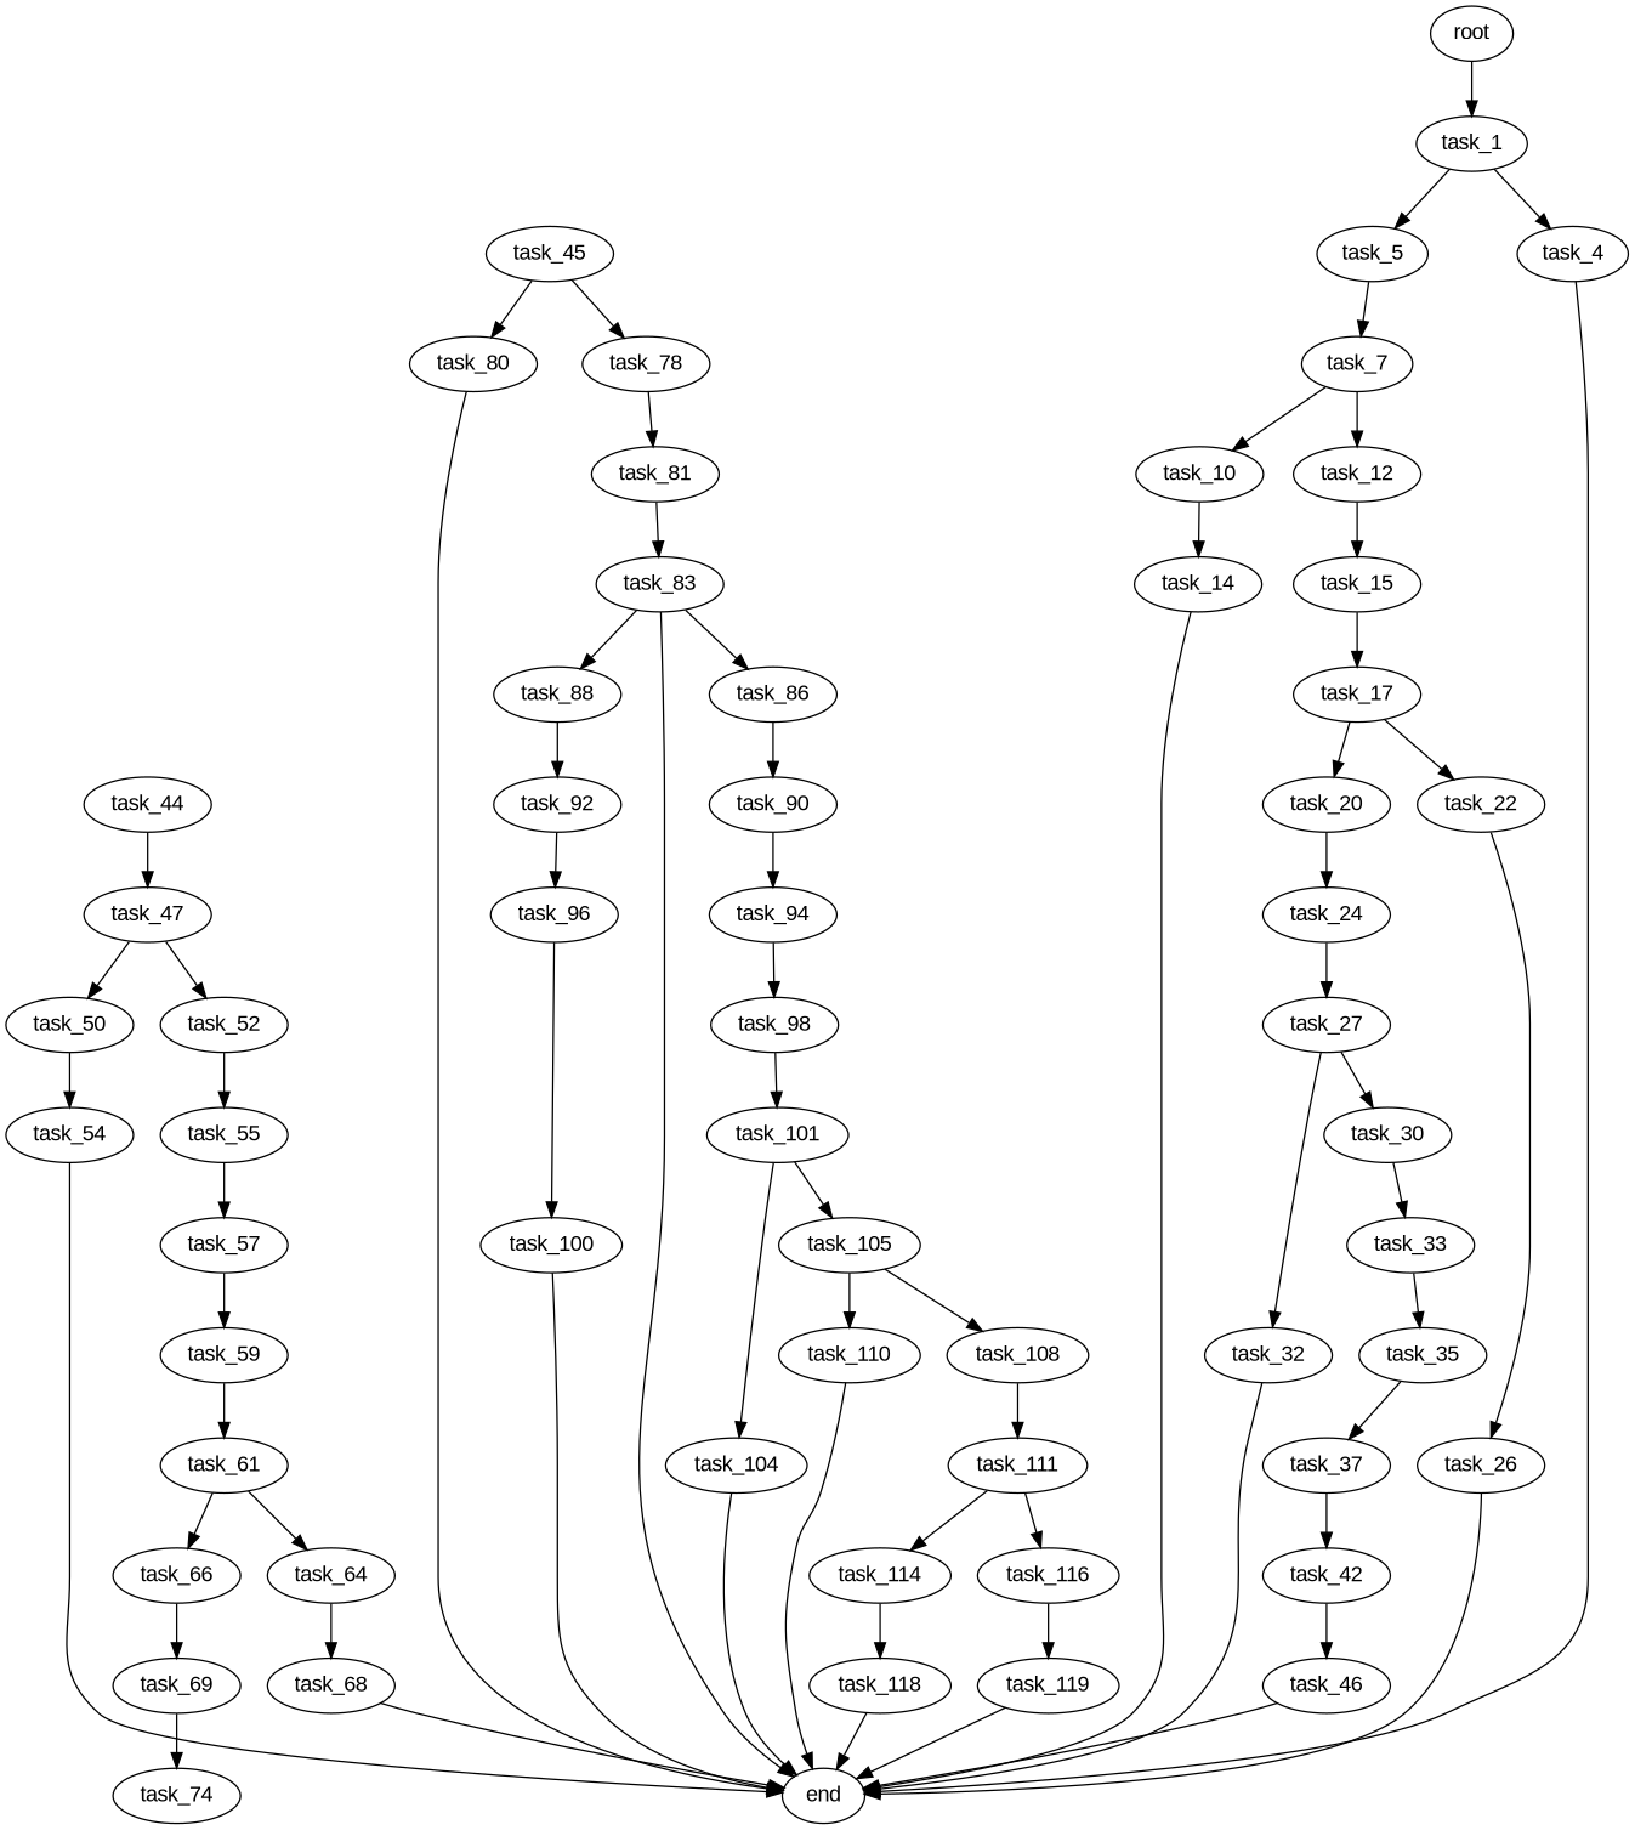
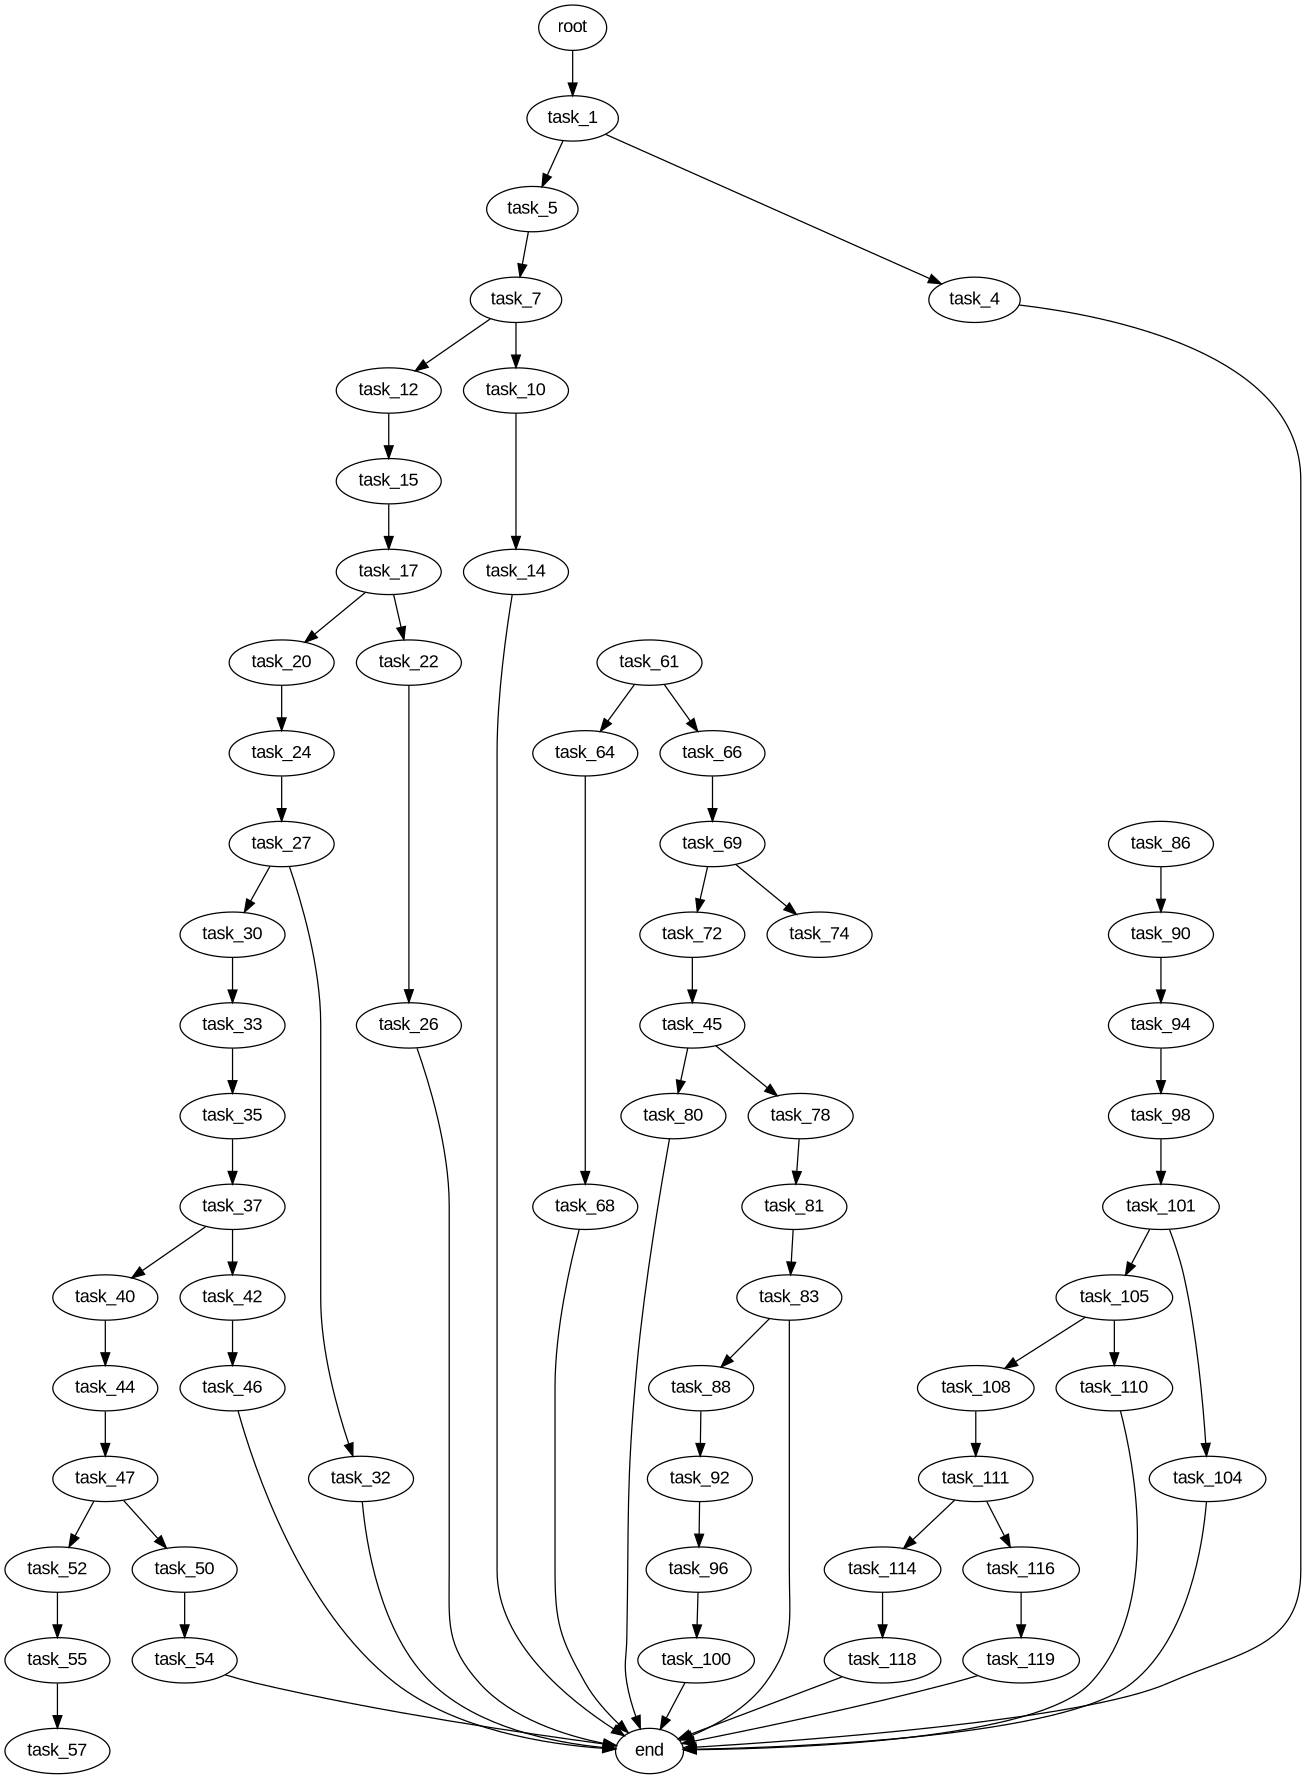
  digraph {
    fontname="Liberation Sans"
    node [fontname="Liberation Sans"]
    edge [fontname="Liberation Sans"]
    root
    task_1
    task_4
    task_5
    end
    task_7
    task_10
    task_12
    task_14
    task_15
    task_17
    task_20
    task_22
    task_24
    task_26
    task_27
    task_30
    task_32
    task_33
    task_35
    task_37
+   task_40
    task_42
    task_44
    task_46
    task_47
    task_50
    task_52
    task_54
    task_55
    task_57
-   task_59
    task_61
    task_64
    task_66
    task_68
    task_69
+   task_72
    task_74
    n40 [label=task_45]
    task_78
    task_80
    task_81
    task_83
    task_86
    task_88
    task_90
    task_92
    task_94
    task_96
    task_98
    task_100
    task_101
    task_104
    task_105
    task_108
    task_110
    task_111
    task_114
    task_116
    task_118
    task_119
    root -> task_1
    task_1 -> task_4
    task_1 -> task_5
    task_4 -> end
    task_5 -> task_7
    task_7 -> task_10
    task_7 -> task_12
    task_10 -> task_14
    task_12 -> task_15
    task_14 -> end
    task_15 -> task_17
    task_17 -> task_20
    task_17 -> task_22
    task_20 -> task_24
    task_22 -> task_26
    task_24 -> task_27
    task_26 -> end
    task_27 -> task_30
    task_27 -> task_32
    task_30 -> task_33
    task_32 -> end
    task_33 -> task_35
    task_35 -> task_37
+   task_37 -> task_40
    task_37 -> task_42
+   task_40 -> task_44
    task_42 -> task_46
    task_44 -> task_47
    task_46 -> end
    task_47 -> task_50
    task_47 -> task_52
    task_50 -> task_54
    task_52 -> task_55
    task_54 -> end
    task_55 -> task_57
-   task_57 -> task_59
-   task_59 -> task_61
    task_61 -> task_64
    task_61 -> task_66
    task_64 -> task_68
    task_66 -> task_69
    task_68 -> end
+   task_69 -> task_72
    task_69 -> task_74
+   task_72 -> n40
    n40 -> task_78
    n40 -> task_80
    task_78 -> task_81
    task_80 -> end
    task_81 -> task_83
    task_83 -> end
-   task_83 -> task_86
    task_83 -> task_88
    task_86 -> task_90
    task_88 -> task_92
    task_90 -> task_94
    task_92 -> task_96
    task_94 -> task_98
    task_96 -> task_100
    task_98 -> task_101
    task_100 -> end
    task_101 -> task_104
    task_101 -> task_105
    task_104 -> end
    task_105 -> task_108
    task_105 -> task_110
    task_108 -> task_111
    task_110 -> end
    task_111 -> task_114
    task_111 -> task_116
    task_114 -> task_118
    task_116 -> task_119
    task_118 -> end
    task_119 -> end
  }
